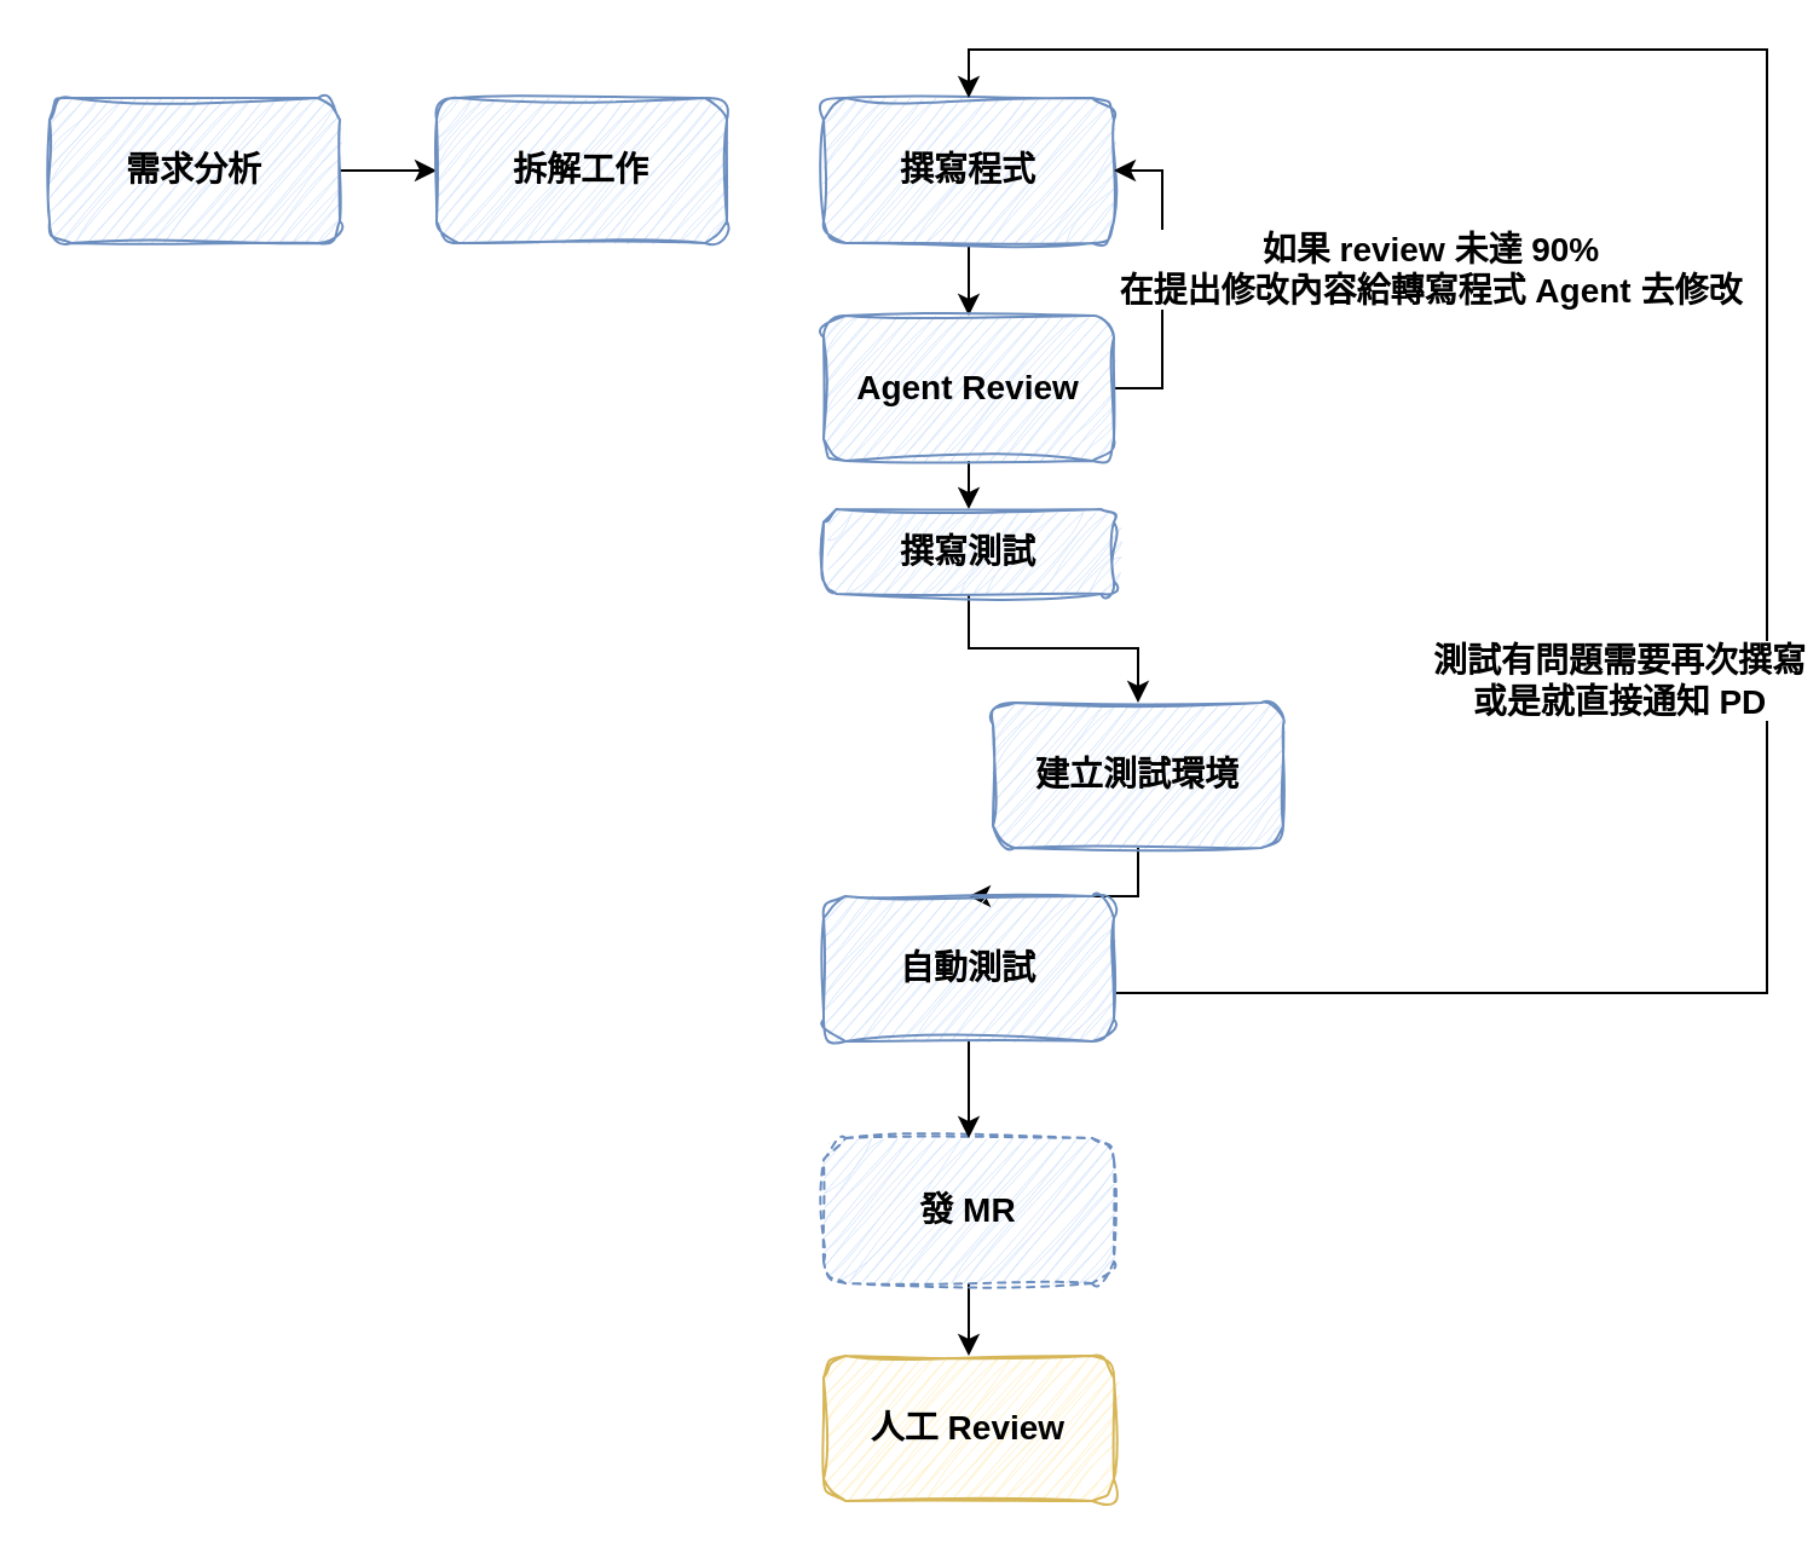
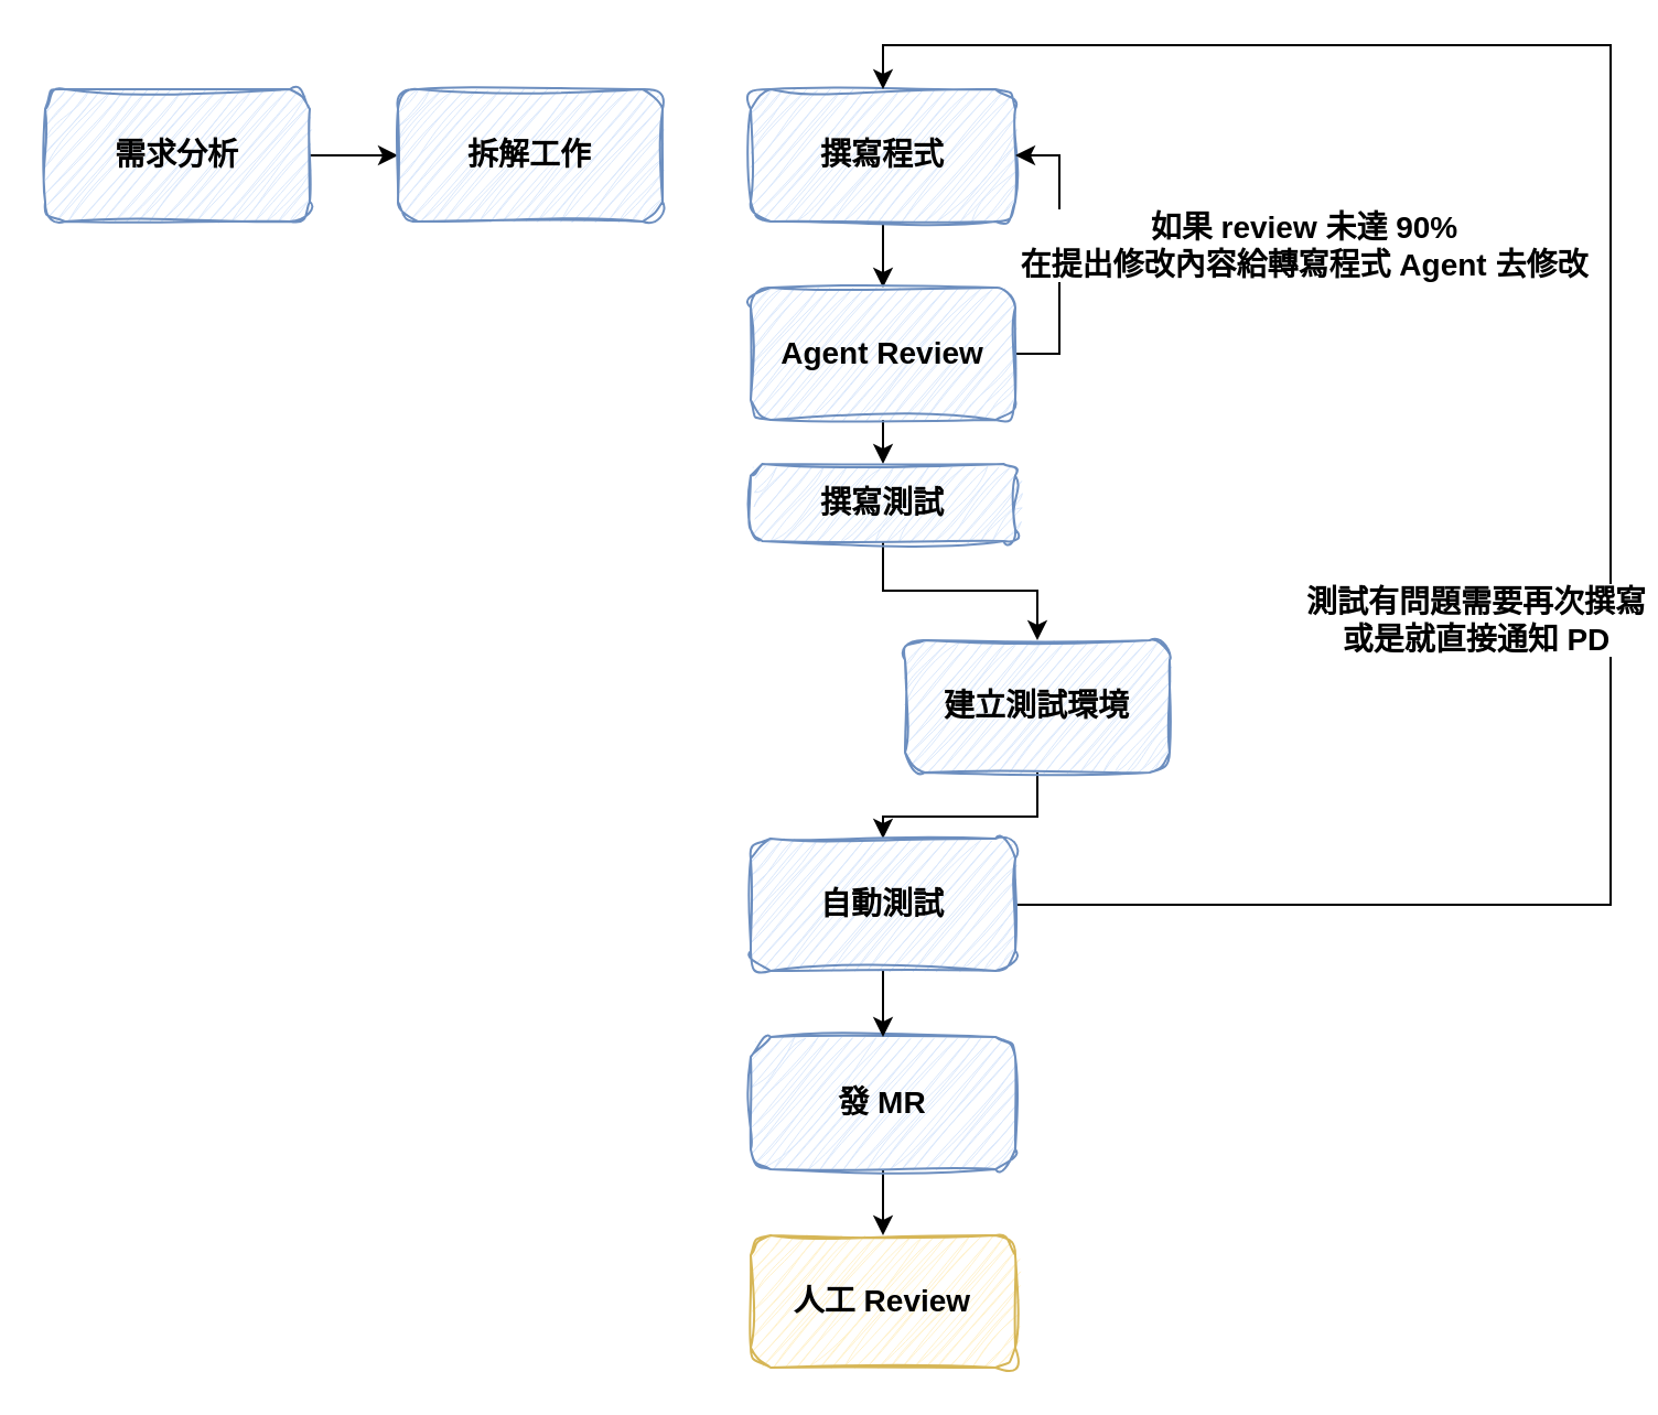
  <mxCell id="0" />
  <mxCell id="1" parent="0" />
  <mxCell id="2" value="" style="edgeStyle=orthogonalEdgeStyle;rounded=0;orthogonalLoop=1;jettySize=auto;html=1;fontSize=14;fontStyle=1" edge="1" parent="1" source="3" target="4"><mxGeometry relative="1" as="geometry" /></mxCell>
  <mxCell id="3" value="需求分析" style="rounded=1;whiteSpace=wrap;html=1;fontSize=14;fontStyle=1;sketch=1;curveFitting=1;jiggle=2;fillColor=#dae8fc;strokeColor=#6c8ebf;" vertex="1" parent="1"><mxGeometry x="20" y="40" width="120" height="60" as="geometry" /></mxCell>
  <mxCell id="4" value="拆解工作" style="rounded=1;whiteSpace=wrap;html=1;fontSize=14;fontStyle=1;sketch=1;curveFitting=1;jiggle=2;fillColor=#dae8fc;strokeColor=#6c8ebf;" vertex="1" parent="1"><mxGeometry x="180" y="40" width="120" height="60" as="geometry" /></mxCell>
  <mxCell id="5" style="edgeStyle=orthogonalEdgeStyle;rounded=0;orthogonalLoop=1;jettySize=auto;html=1;exitX=0.5;exitY=1;exitDx=0;exitDy=0;entryX=0.5;entryY=0;entryDx=0;entryDy=0;" edge="1" parent="1" source="6" target="10"><mxGeometry relative="1" as="geometry" /></mxCell>
  <mxCell id="6" value="撰寫程式" style="rounded=1;whiteSpace=wrap;html=1;fontSize=14;fontStyle=1;sketch=1;curveFitting=1;jiggle=2;fillColor=#dae8fc;strokeColor=#6c8ebf;" vertex="1" parent="1"><mxGeometry x="340" y="40" width="120" height="60" as="geometry" /></mxCell>
  <mxCell id="7" style="edgeStyle=orthogonalEdgeStyle;rounded=0;orthogonalLoop=1;jettySize=auto;html=1;exitX=1;exitY=0.5;exitDx=0;exitDy=0;entryX=1;entryY=0.5;entryDx=0;entryDy=0;" edge="1" parent="1" source="10" target="6"><mxGeometry relative="1" as="geometry" /></mxCell>
  <mxCell id="8" value="&lt;span style=&quot;font-size: 14px; font-weight: 700;&quot;&gt;如果&amp;nbsp;&lt;/span&gt;&lt;span style=&quot;color: light-dark(rgb(0, 0, 0), rgb(255, 255, 255)); font-size: 14px; font-weight: 700;&quot;&gt;review 未達 90%&lt;br&gt;在提出修改內容給轉寫程式 Agent 去修改&lt;/span&gt;" style="edgeLabel;html=1;align=center;verticalAlign=middle;resizable=0;points=[];" vertex="1" connectable="0" parent="7"><mxGeometry x="-0.046" y="-1" relative="1" as="geometry"><mxPoint x="109" y="-8" as="offset" /></mxGeometry></mxCell>
  <mxCell id="9" style="edgeStyle=orthogonalEdgeStyle;rounded=0;orthogonalLoop=1;jettySize=auto;html=1;exitX=0.5;exitY=1;exitDx=0;exitDy=0;entryX=0.5;entryY=0;entryDx=0;entryDy=0;" edge="1" parent="1" source="10" target="12"><mxGeometry relative="1" as="geometry" /></mxCell>
  <mxCell id="10" value="Agent Review" style="rounded=1;whiteSpace=wrap;html=1;fontSize=14;fontStyle=1;sketch=1;curveFitting=1;jiggle=2;fillColor=#dae8fc;strokeColor=#6c8ebf;" vertex="1" parent="1"><mxGeometry x="340" y="130" width="120" height="60" as="geometry" /></mxCell>
  <mxCell id="11" style="edgeStyle=orthogonalEdgeStyle;rounded=0;orthogonalLoop=1;jettySize=auto;html=1;exitX=0.5;exitY=1;exitDx=0;exitDy=0;entryX=0.5;entryY=0;entryDx=0;entryDy=0;" edge="1" parent="1" source="12" target="16"><mxGeometry relative="1" as="geometry" /></mxCell>
  <mxCell id="12" value="撰寫測試" style="rounded=1;whiteSpace=wrap;html=1;fontSize=14;fontStyle=1;sketch=1;curveFitting=1;jiggle=2;fillColor=#dae8fc;strokeColor=#6c8ebf;" vertex="1" parent="1"><mxGeometry x="340" y="210" width="120" height="35" as="geometry" /></mxCell>
  <mxCell id="13" value="" style="edgeStyle=orthogonalEdgeStyle;rounded=0;orthogonalLoop=1;jettySize=auto;html=1;" edge="1" parent="1" source="14" target="21"><mxGeometry relative="1" as="geometry" /></mxCell>
- <mxCell id="14" value="發 MR" style="rounded=1;whiteSpace=wrap;html=1;fontSize=14;fontStyle=1;sketch=1;curveFitting=1;jiggle=2;fillColor=#dae8fc;strokeColor=#6c8ebf;dashed=1;" vertex="1" parent="1"><mxGeometry x="340" y="470" width="120" height="60" as="geometry" /></mxCell>
+ <mxCell id="14" value="發 MR" style="rounded=1;whiteSpace=wrap;html=1;fontSize=14;fontStyle=1;sketch=1;curveFitting=1;jiggle=2;fillColor=#dae8fc;strokeColor=#6c8ebf;" vertex="1" parent="1"><mxGeometry x="340" y="470" width="120" height="60" as="geometry" /></mxCell>
  <mxCell id="15" value="" style="edgeStyle=orthogonalEdgeStyle;rounded=0;orthogonalLoop=1;jettySize=auto;html=1;" edge="1" parent="1" source="16" target="19"><mxGeometry relative="1" as="geometry" /></mxCell>
  <mxCell id="16" value="建立測試環境" style="rounded=1;whiteSpace=wrap;html=1;fontSize=14;fontStyle=1;sketch=1;curveFitting=1;jiggle=2;fillColor=#dae8fc;strokeColor=#6c8ebf;" vertex="1" parent="1"><mxGeometry x="410" y="290" width="120" height="60" as="geometry" /></mxCell>
  <mxCell id="17" value="" style="edgeStyle=orthogonalEdgeStyle;rounded=0;orthogonalLoop=1;jettySize=auto;html=1;" edge="1" parent="1" source="19" target="14"><mxGeometry relative="1" as="geometry" /></mxCell>
  <mxCell id="18" style="edgeStyle=orthogonalEdgeStyle;rounded=0;orthogonalLoop=1;jettySize=auto;html=1;exitX=1;exitY=0.5;exitDx=0;exitDy=0;entryX=0.5;entryY=0;entryDx=0;entryDy=0;" edge="1" parent="1" source="19" target="6"><mxGeometry relative="1" as="geometry"><Array as="points"><mxPoint x="730" y="410" /><mxPoint x="730" y="20" /><mxPoint x="400" y="20" /></Array></mxGeometry></mxCell>
- <mxCell id="19" value="自動測試" style="rounded=1;whiteSpace=wrap;html=1;fontSize=14;fontStyle=1;sketch=1;curveFitting=1;jiggle=2;fillColor=#dae8fc;strokeColor=#6c8ebf;" vertex="1" parent="1"><mxGeometry x="340" y="370" width="120" height="60" as="geometry" /></mxCell>
+ <mxCell id="19" value="自動測試" style="rounded=1;whiteSpace=wrap;html=1;fontSize=14;fontStyle=1;sketch=1;curveFitting=1;jiggle=2;fillColor=#dae8fc;strokeColor=#6c8ebf;" vertex="1" parent="1"><mxGeometry x="340" y="380" width="120" height="60" as="geometry" /></mxCell>
  <mxCell id="20" value="測試有問題需要再次撰寫&lt;br&gt;或是就直接通知 PD" style="edgeLabel;html=1;align=center;verticalAlign=middle;resizable=0;points=[];fontSize=14;fontStyle=1" vertex="1" connectable="0" parent="1"><mxGeometry x="660" y="280" as="geometry"><mxPoint x="8" as="offset" /></mxGeometry></mxCell>
  <mxCell id="21" value="人工 Review" style="rounded=1;whiteSpace=wrap;html=1;fontSize=14;fontStyle=1;sketch=1;curveFitting=1;jiggle=2;fillColor=#fff2cc;strokeColor=#d6b656;" vertex="1" parent="1"><mxGeometry x="340" y="560" width="120" height="60" as="geometry" /></mxCell>
